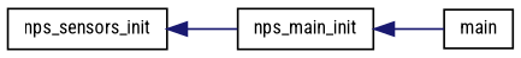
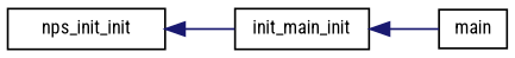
  digraph {
    fontname="Roboto Condensed"
    rankdir=LR
    node [color=black fillcolor=white fontname="Roboto Condensed" fontsize=10 shape=record style=filled]
    edge [color=midnightblue dir=back fontname="Roboto Condensed" fontsize=10 labelfontname=FreeSans labelfontsize=10 style=solid]
-   n1 [height=0.2 label=nps_sensors_init width=0.4]
-   n2 [height=0.2 label=nps_main_init width=0.4]
+   n1 [height=0.2 label=nps_init_init width=0.4]
+   n2 [height=0.2 label=init_main_init width=0.4]
    n3 [height=0.2 label=main width=0.4]
    n1 -> n2
    n2 -> n3
  }
